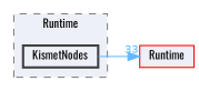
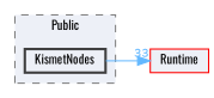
  digraph {
    compound=true
    rankdir=LR
    fontname=Oswald
    node [fillcolor="#edf0f7" fontname=Oswald fontsize=10 shape=box]
    n1 [color=grey25 height=0.2 label=KismetNodes style="filled,bold" width=0.4]
    n2 [color=red height=0.2 label=Runtime style=filled width=0.4]
    subgraph cluster_1 {
      bgcolor="#edf0f7"
      fontsize=10
-     label=Runtime
+     label=Public
      pencolor=grey50
      style="filled,dashed"
      n1
    }
    n1 -> n2 [color=steelblue1 fontcolor=steelblue1 fontname=Oswald fontsize=10 headlabel=33 labeldistance=1.5 labelfontname=Helvetica labelfontsize=10]
  }
